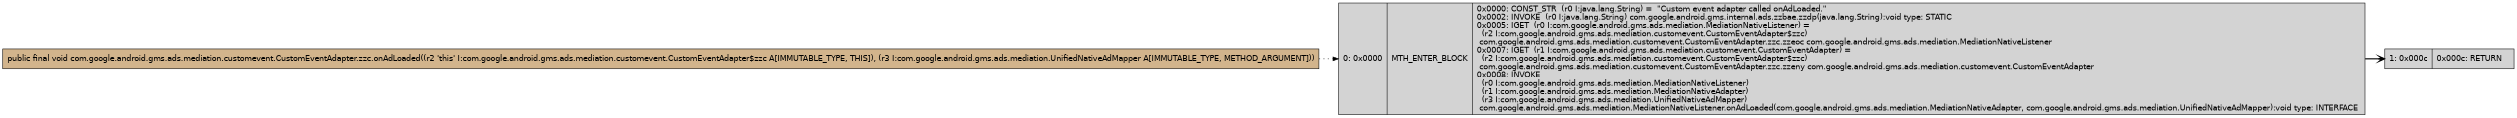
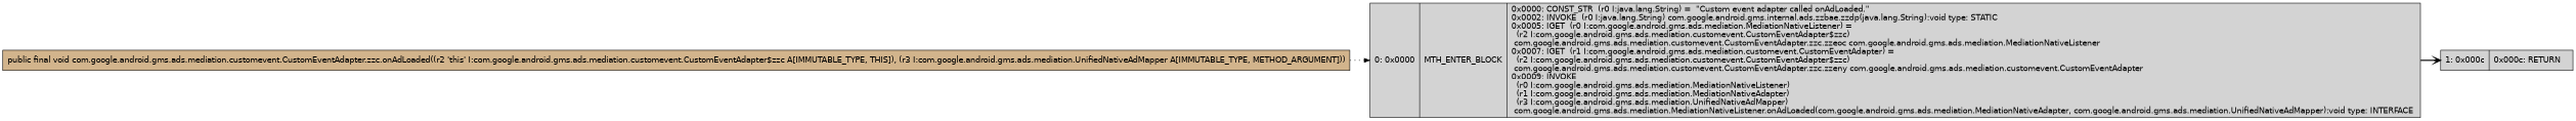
  digraph {
    rankdir=LR
    fontname="DejaVu Sans"
    node [shape=record style=filled fillcolor=lightgrey fontname="DejaVu Sans"]
    edge [fontname="DejaVu Sans"]
-   n1 [label="{0\:\ 0x0000|MTH_ENTER_BLOCK\l|0x0000: CONST_STR  (r0 I:java.lang.String) =  \"Custom event adapter called onAdLoaded.\" \l0x0002: INVOKE  (r0 I:java.lang.String) com.google.android.gms.internal.ads.zzbae.zzdp(java.lang.String):void type: STATIC \l0x0005: IGET  (r0 I:com.google.android.gms.ads.mediation.MediationNativeListener) = \l  (r2 I:com.google.android.gms.ads.mediation.customevent.CustomEventAdapter$zzc)\l com.google.android.gms.ads.mediation.customevent.CustomEventAdapter.zzc.zzeoc com.google.android.gms.ads.mediation.MediationNativeListener \l0x0007: IGET  (r1 I:com.google.android.gms.ads.mediation.customevent.CustomEventAdapter) = \l  (r2 I:com.google.android.gms.ads.mediation.customevent.CustomEventAdapter$zzc)\l com.google.android.gms.ads.mediation.customevent.CustomEventAdapter.zzc.zzeny com.google.android.gms.ads.mediation.customevent.CustomEventAdapter \l0x0008: INVOKE  \l  (r0 I:com.google.android.gms.ads.mediation.MediationNativeListener)\l  (r1 I:com.google.android.gms.ads.mediation.MediationNativeAdapter)\l  (r3 I:com.google.android.gms.ads.mediation.UnifiedNativeAdMapper)\l com.google.android.gms.ads.mediation.MediationNativeListener.onAdLoaded(com.google.android.gms.ads.mediation.MediationNativeAdapter, com.google.android.gms.ads.mediation.UnifiedNativeAdMapper):void type: INTERFACE \l}"]
+   n1 [label="{0\:\ 0x0000|MTH_ENTER_BLOCK\l|0x0000: CONST_STR  (r0 I:java.lang.String) =  \"Custom event adapter called onAdLoaded.\" \l0x0002: INVOKE  (r0 I:java.lang.String) com.google.android.gms.internal.ads.zzbae.zzdp(java.lang.String):void type: STATIC \l0x0005: IGET  (r0 I:com.google.android.gms.ads.mediation.MediationNativeListener) = \l  (r2 I:com.google.android.gms.ads.mediation.customevent.CustomEventAdapter$zzc)\l com.google.android.gms.ads.mediation.customevent.CustomEventAdapter.zzc.zzeoc com.google.android.gms.ads.mediation.MediationNativeListener \l0x0007: IGET  (r1 I:com.google.android.gms.ads.mediation.customevent.CustomEventAdapter) = \l  (r2 I:com.google.android.gms.ads.mediation.customevent.CustomEventAdapter$zzc)\l com.google.android.gms.ads.mediation.customevent.CustomEventAdapter.zzc.zzeny com.google.android.gms.ads.mediation.customevent.CustomEventAdapter \l0x0009: INVOKE  \l  (r0 I:com.google.android.gms.ads.mediation.MediationNativeListener)\l  (r1 I:com.google.android.gms.ads.mediation.MediationNativeAdapter)\l  (r3 I:com.google.android.gms.ads.mediation.UnifiedNativeAdMapper)\l com.google.android.gms.ads.mediation.MediationNativeListener.onAdLoaded(com.google.android.gms.ads.mediation.MediationNativeAdapter, com.google.android.gms.ads.mediation.UnifiedNativeAdMapper):void type: INTERFACE \l}"]
    n2 [label="{1\:\ 0x000c|0x000c: RETURN   \l}"]
    n3 [label="{public final void com.google.android.gms.ads.mediation.customevent.CustomEventAdapter.zzc.onAdLoaded((r2 'this' I:com.google.android.gms.ads.mediation.customevent.CustomEventAdapter$zzc A[IMMUTABLE_TYPE, THIS]), (r3 I:com.google.android.gms.ads.mediation.UnifiedNativeAdMapper A[IMMUTABLE_TYPE, METHOD_ARGUMENT])) }" fillcolor=tan]
    n1 -> n2 [style=bold arrowhead=vee]
    n3 -> n1 [style=dotted arrowhead=normal]
  }
